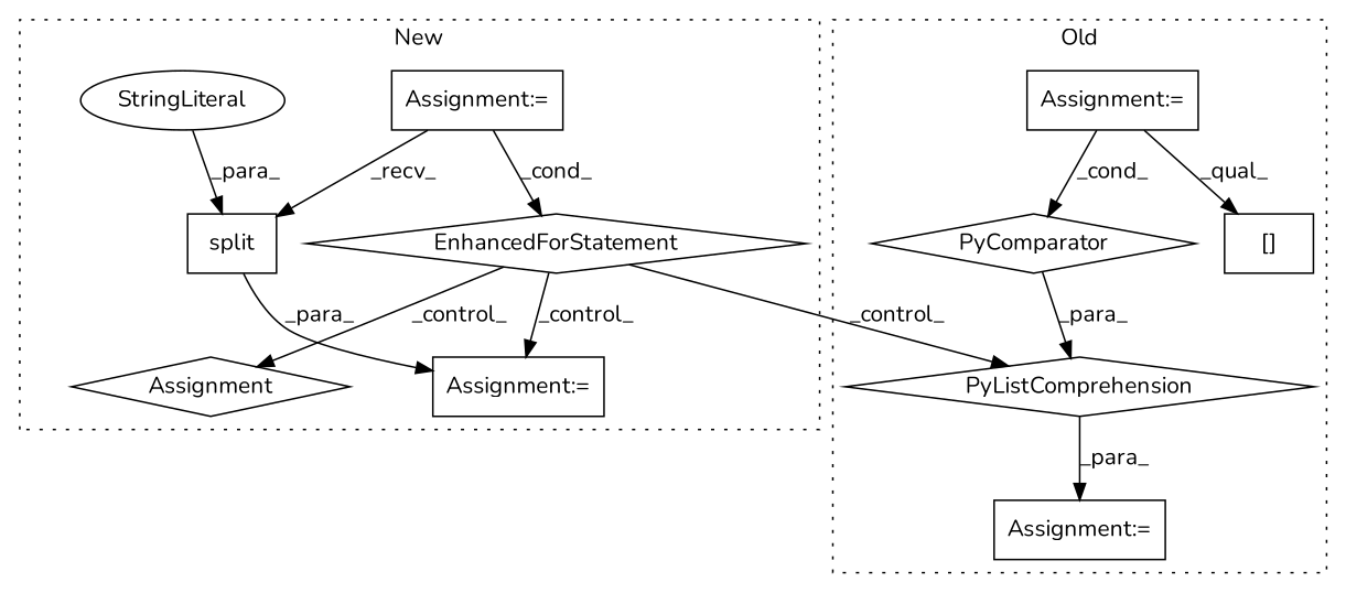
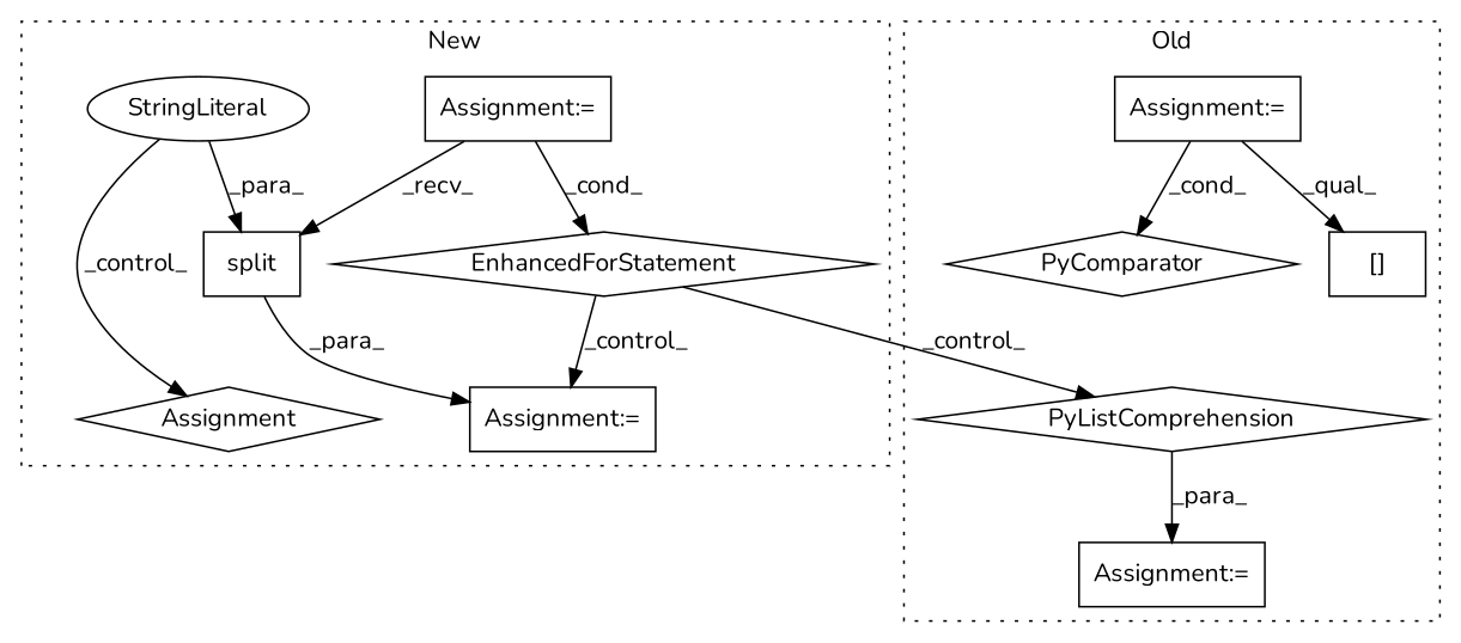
  digraph {
    fontname=Nunito
    node [a=7 fontname=Nunito l=21 s=1493 shape=box]
    edge [fontname=Nunito]
    n1 [a=113 label=PyComparator shape=diamond]
    n2 [label="Assignment:="]
    n3 [a=109 l=122 label=PyListComprehension s=1400 shape=diamond]
    n4 [l=1 label="Assignment:=" s=1379]
    n5 [a=2 l="2,1" label="[]" s="1400,1431"]
    n6 [a=32 l="6,1" label=split s="1125,1134"]
    n7 [l=2 label="Assignment:=" s=1118]
    n8 [a=45 l=3 label=StringLiteral s=1131 shape=ellipse]
    n9 [a=70 l="57,2" label=EnhancedForStatement s="1000,1082" shape=diamond]
    n10 [l=11 label="Assignment:=" s=981]
    n11 [a=25 l="4,2" label=Assignment s="1145,1160" shape=diamond]
    subgraph cluster_1 {
      label=Old
      style=dotted
      n1
      n2
      n3
      n4
      n5
    }
    subgraph cluster_2 {
      label=New
      style=dotted
      n6
      n7
      n8
      n9
      n10
      n11
    }
-   n1 -> n3 [label=_para_]
    n2 -> n1 [label=_cond_]
    n2 -> n5 [label=_qual_]
    n3 -> n4 [label=_para_]
    n6 -> n7 [label=_para_]
    n8 -> n6 [label=_para_]
    n9 -> n3 [label=_control_]
    n9 -> n7 [label=_control_]
-   n9 -> n11 [label=_control_]
+   n8 -> n11 [label=_control_]
    n10 -> n6 [label=_recv_]
    n10 -> n9 [label=_cond_]
  }
